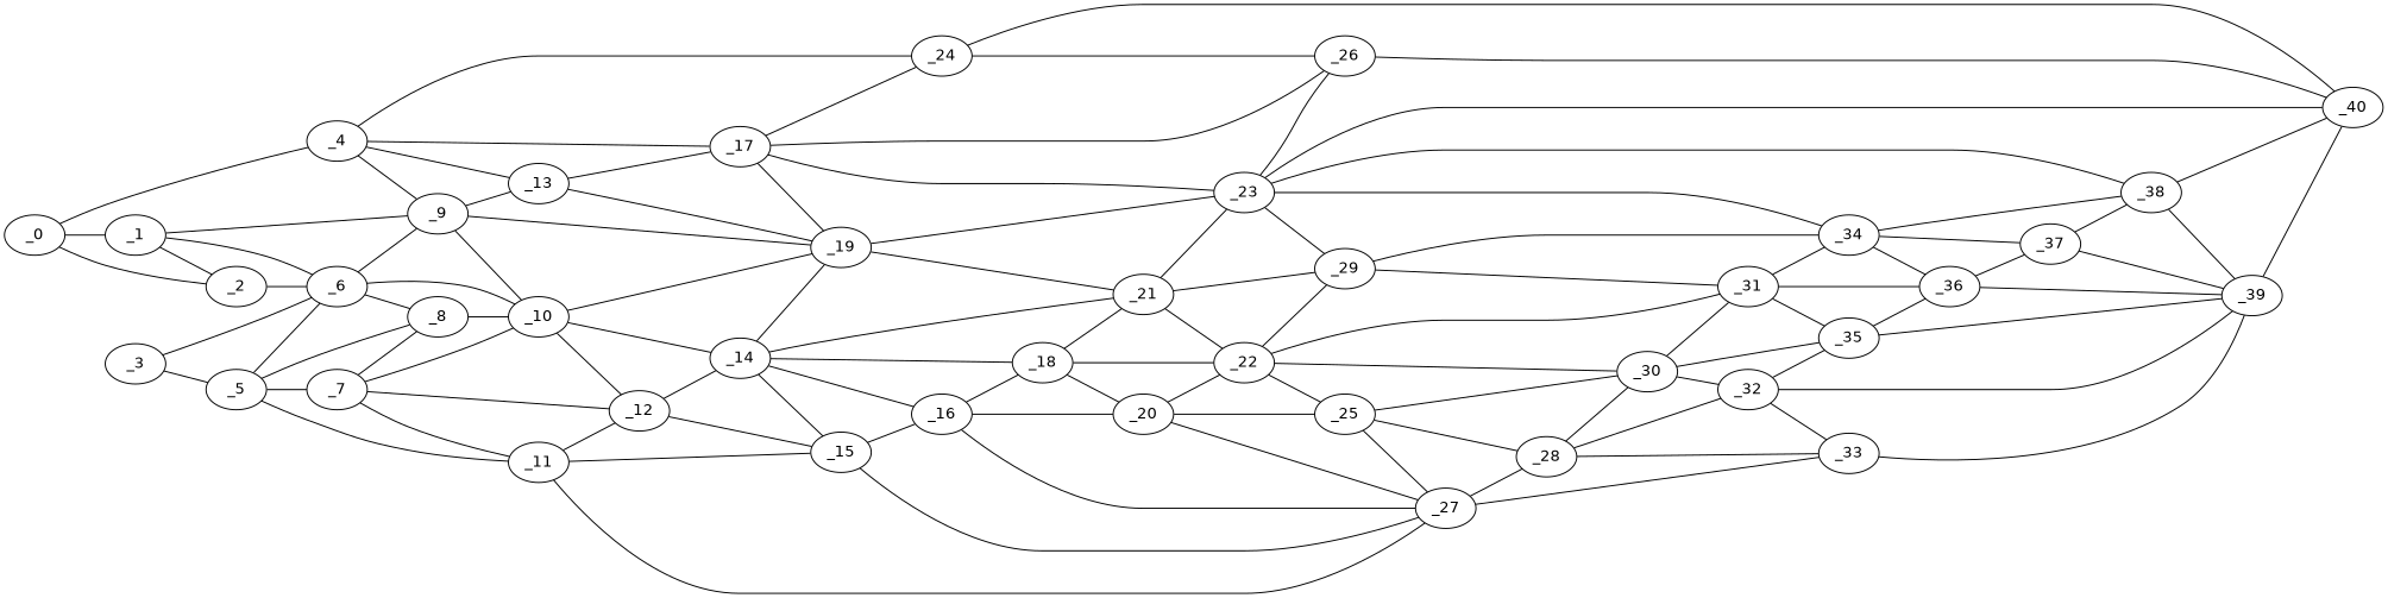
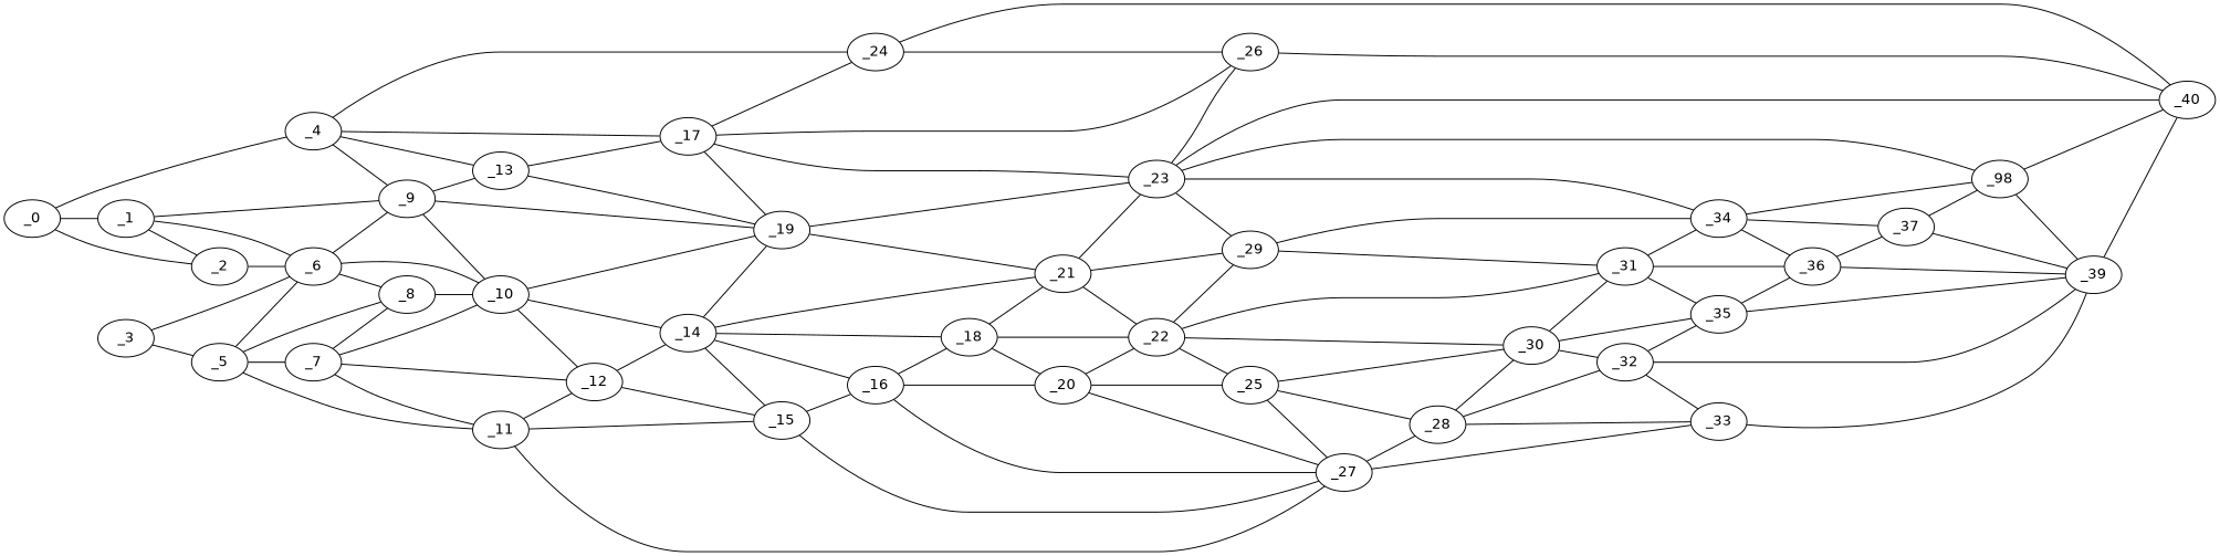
  graph {
    fontname="DejaVu Sans"
    rankdir=LR
    node [fontname="DejaVu Sans" x=39 y=88]
    edge [fontname="DejaVu Sans" valence=2]
    _0 [x=24 y=18]
    _1 [x=29 y=41]
    _2 [x=31 y=70]
    _4 [y=14]
    _6 [x=40 y=72]
    _9 [x=56 y=31]
    _13 [x=63 y=29]
    _17 [x=77 y=22]
    _24 [x=90 y=21]
    _8 [x=50 y=78]
    _10 [x=57 y=79]
    _19 [x=79 y=43]
    _3 [x=33 y=76]
    _5
    _23 [x=89 y=40]
    _26 [x=91 y=27]
    _40 [x=126 y=38]
    _12 [x=61 y=90]
    _14 [x=68 y=77]
    _21 [x=83 y=51]
    _7 [x=49]
    _11 [x=58 y=112]
    _15 [x=69 y=90]
    _27 [x=93 y=110]
    _29 [x=102 y=67]
    _34 [x=110 y=64]
-   _38 [x=123 y=51]
+   _38 [x=123 y=51 label=_98]
    _16 [x=72 y=89]
    _28 [x=98 y=98]
    _33 [x=107 y=106]
    _18 [x=78 y=77]
    _22 [x=87 y=75]
    _20 [x=79 y=87]
    _30 [x=104 y=84]
    _32 [x=106 y=94]
    _39 [x=123 y=74]
    _25 [x=90]
    _31 [x=106 y=75]
    _36 [x=118 y=65]
    _37 [x=122 y=62]
    _35 [x=113 y=80]
    _0 -- _1 [valence=1]
    _0 -- _2 [valence=1]
    _0 -- _4 [valence=1]
    _1 -- _2
    _1 -- _6
    _1 -- _9
    _2 -- _6
    _4 -- _9 [valence=1]
    _4 -- _13
    _4 -- _17 [valence=1]
    _4 -- _24 [valence=1]
    _6 -- _9 [valence=1]
    _6 -- _8
    _6 -- _10 [valence=1]
    _9 -- _13
    _9 -- _10
    _9 -- _19
    _13 -- _17
    _13 -- _19
    _17 -- _24
    _17 -- _19 [valence=1]
    _17 -- _23
    _17 -- _26
    _24 -- _26 [valence=1]
    _24 -- _40 [valence=1]
    _8 -- _10
    _10 -- _19 [valence=1]
    _10 -- _12 [valence=1]
    _10 -- _14
    _19 -- _23
    _19 -- _21 [valence=1]
    _3 -- _6
    _3 -- _5 [valence=1]
    _5 -- _6 [valence=1]
    _5 -- _8 [valence=1]
    _5 -- _7
    _5 -- _11 [valence=1]
    _23 -- _26 [valence=1]
    _23 -- _40
    _23 -- _29
    _23 -- _34 [valence=1]
    _23 -- _38
    _26 -- _40
    _12 -- _14
    _12 -- _15
    _14 -- _19
    _14 -- _21
    _14 -- _15
    _14 -- _16 [valence=1]
    _14 -- _18
    _21 -- _23
    _21 -- _29 [valence=1]
    _21 -- _22
    _7 -- _8 [valence=1]
    _7 -- _10
    _7 -- _12
    _7 -- _11
    _11 -- _12
    _11 -- _15 [valence=1]
    _11 -- _27 [valence=1]
    _15 -- _27
    _15 -- _16
    _27 -- _28 [valence=1]
    _27 -- _33 [valence=1]
    _29 -- _34 [valence=1]
    _29 -- _31
    _34 -- _38
    _34 -- _36
    _34 -- _37
    _38 -- _40
    _38 -- _39
    _16 -- _27
    _16 -- _18
    _16 -- _20
    _28 -- _33
    _28 -- _30 [valence=1]
    _28 -- _32
    _33 -- _39 [valence=1]
    _18 -- _21
    _18 -- _22 [valence=1]
    _18 -- _20
    _22 -- _29 [valence=1]
    _22 -- _30
    _22 -- _25 [valence=1]
    _22 -- _31
    _20 -- _27
    _20 -- _22
    _20 -- _25 [valence=1]
    _30 -- _32
    _30 -- _31
    _30 -- _35 [valence=1]
    _32 -- _33 [valence=1]
    _32 -- _39 [valence=1]
    _32 -- _35 [valence=1]
    _39 -- _40 [valence=1]
    _25 -- _27
    _25 -- _28 [valence=1]
    _25 -- _30
    _31 -- _34
    _31 -- _36
    _31 -- _35
    _36 -- _39
    _36 -- _37
    _37 -- _38 [valence=1]
    _37 -- _39 [valence=1]
    _35 -- _39
    _35 -- _36 [valence=1]
  }
